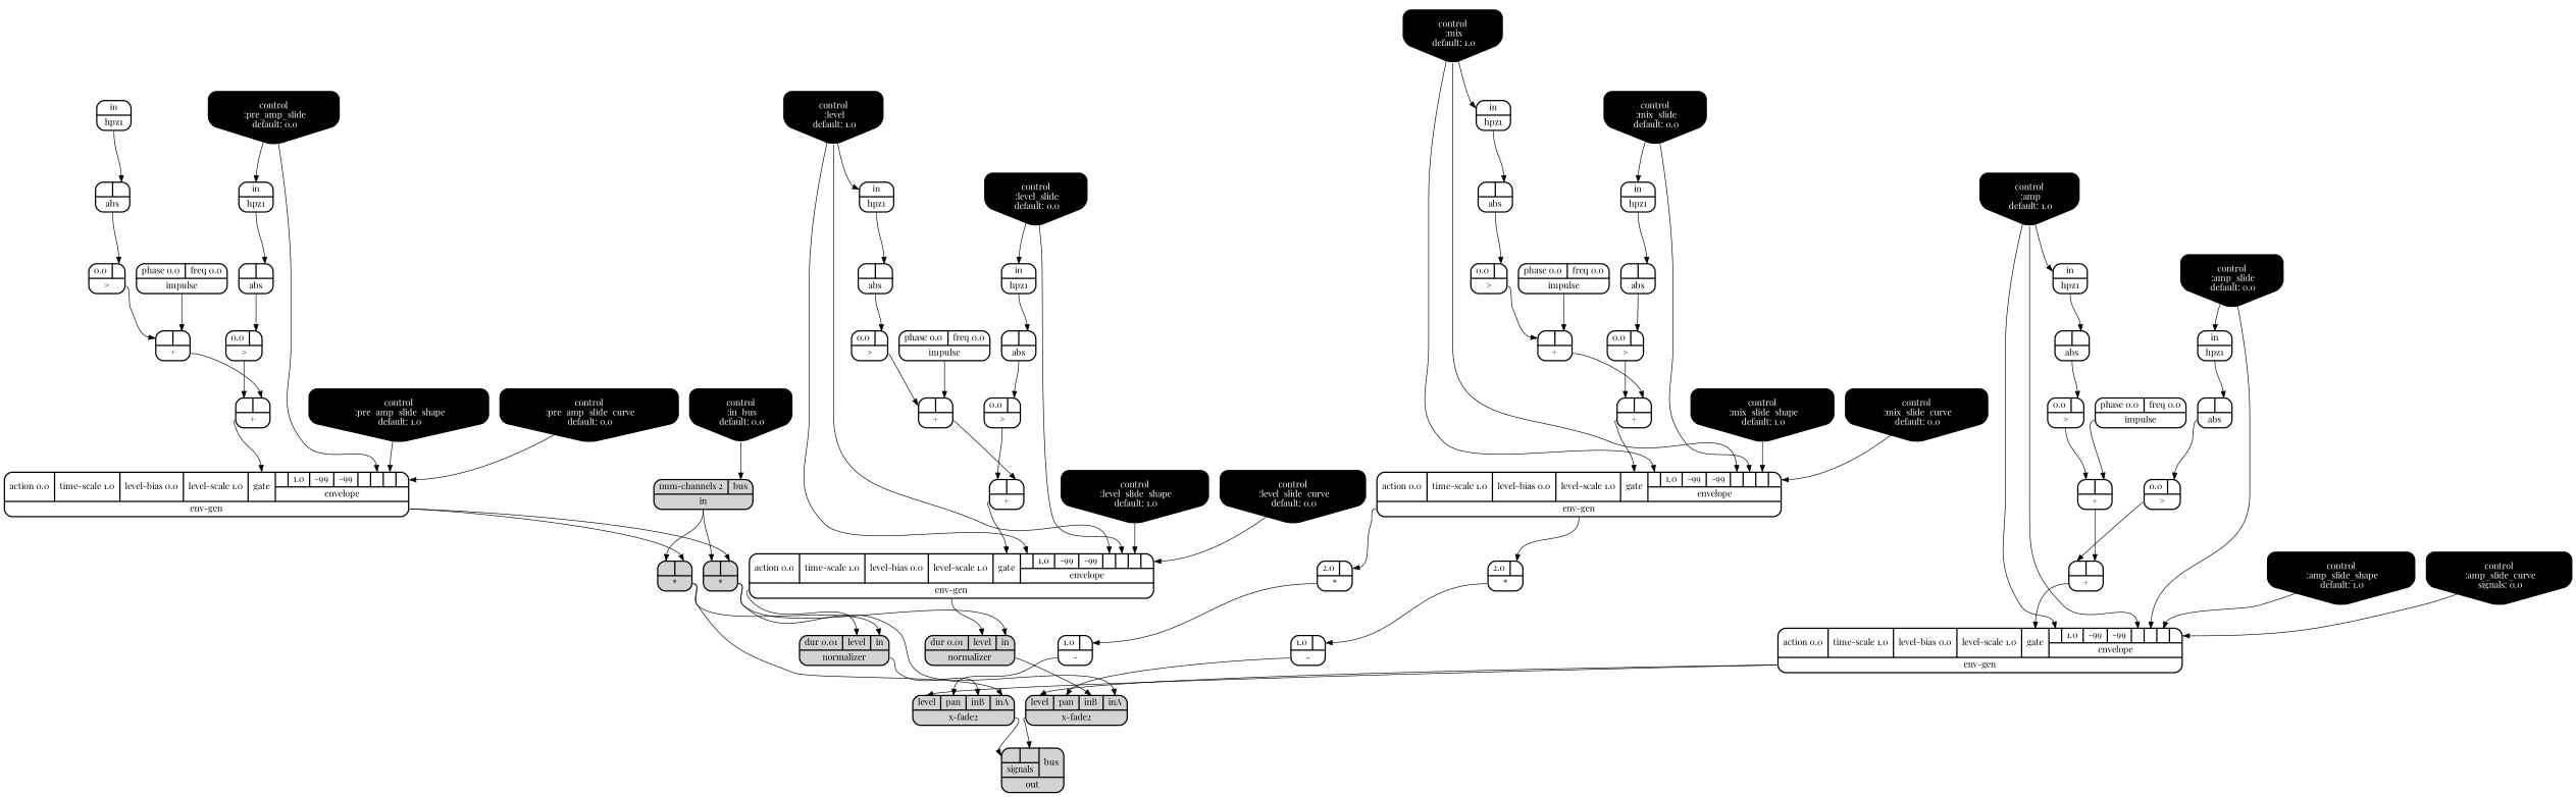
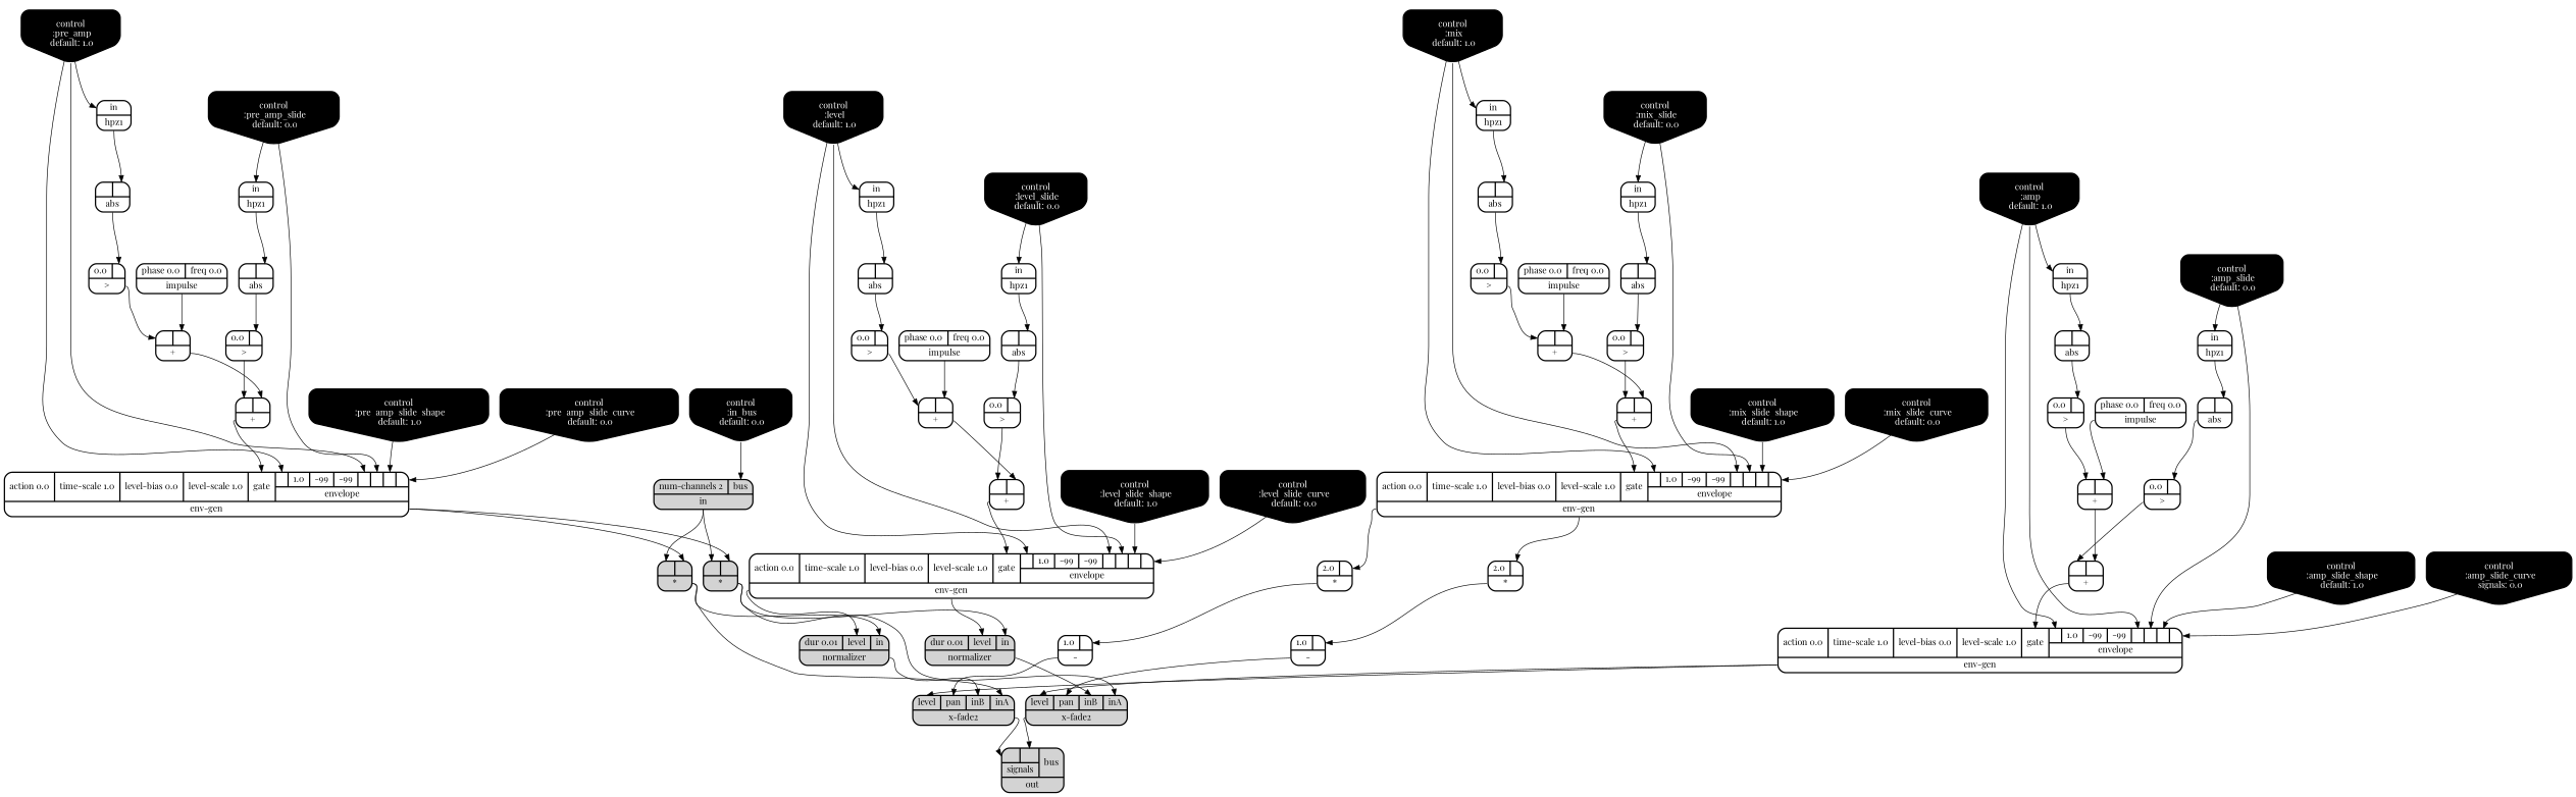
  digraph {
    fontname="Playfair Display"
    node [fontname="Playfair Display" rankdir=LR shape=record style="bold, rounded"]
    edge [fontname="Playfair Display" headport=a tailport=__UG_NAME__]
    n1 [label="{{ <b> 2.0|<a> } |<__UG_NAME__>* }"]
    n2 [label="{{ <b> 1.0|<a> } |<__UG_NAME__>- }"]
    n3 [label="{{ <level> level|<pan> pan|<inb> inB|<ina> inA} |<__UG_NAME__>x-fade2 }" style="filled, bold, rounded"]
    n4 [label="{{ <b> |<a> } |<__UG_NAME__>* }" style="filled, bold, rounded"]
    n5 [label="{{ <dur> dur 0.01|<level> level|<in> in} |<__UG_NAME__>normalizer }" style="filled, bold, rounded"]
    n6 [label="{{ {{<signals___x____fade2___0>|<signals___x____fade2___1>}|signals}|<bus> bus} |<__UG_NAME__>out }" style="filled, bold, rounded"]
    n7 [label="{{ <b> |<a> } |<__UG_NAME__>* }" style="filled, bold, rounded"]
    n8 [label="{{ <dur> dur 0.01|<level> level|<in> in} |<__UG_NAME__>normalizer }" style="filled, bold, rounded"]
    n9 [label="{{ <level> level|<pan> pan|<inb> inB|<ina> inA} |<__UG_NAME__>x-fade2 }" style="filled, bold, rounded"]
    n10 [label="{{ <b> 2.0|<a> } |<__UG_NAME__>* }"]
    n11 [label="{{ <b> 1.0|<a> } |<__UG_NAME__>- }"]
    n12 [label="{{ <b> |<a> } |<__UG_NAME__>+ }"]
    n13 [label="{{ <b> |<a> } |<__UG_NAME__>+ }"]
    n14 [label="{{ <action> action 0.0|<time____scale> time-scale 1.0|<level____bias> level-bias 0.0|<level____scale> level-scale 1.0|<gate> gate|{{<envelope___control___0>|1.0|-99|-99|<envelope___control___4>|<envelope___control___5>|<envelope___control___6>|<envelope___control___7>}|envelope}} |<__UG_NAME__>env-gen }"]
    n15 [label="{{ <b> |<a> } |<__UG_NAME__>+ }"]
    n16 [label="{{ <b> |<a> } |<__UG_NAME__>+ }"]
    n17 [label="{{ <action> action 0.0|<time____scale> time-scale 1.0|<level____bias> level-bias 0.0|<level____scale> level-scale 1.0|<gate> gate|{{<envelope___control___0>|1.0|-99|-99|<envelope___control___4>|<envelope___control___5>|<envelope___control___6>|<envelope___control___7>}|envelope}} |<__UG_NAME__>env-gen }"]
    n18 [label="{{ <b> |<a> } |<__UG_NAME__>+ }"]
    n19 [label="{{ <b> |<a> } |<__UG_NAME__>+ }"]
    n20 [label="{{ <action> action 0.0|<time____scale> time-scale 1.0|<level____bias> level-bias 0.0|<level____scale> level-scale 1.0|<gate> gate|{{<envelope___control___0>|1.0|-99|-99|<envelope___control___4>|<envelope___control___5>|<envelope___control___6>|<envelope___control___7>}|envelope}} |<__UG_NAME__>env-gen }"]
    n21 [label="{{ <b> |<a> } |<__UG_NAME__>+ }"]
    n22 [label="{{ <b> |<a> } |<__UG_NAME__>+ }"]
    n23 [label="{{ <action> action 0.0|<time____scale> time-scale 1.0|<level____bias> level-bias 0.0|<level____scale> level-scale 1.0|<gate> gate|{{<envelope___control___0>|1.0|-99|-99|<envelope___control___4>|<envelope___control___5>|<envelope___control___6>|<envelope___control___7>}|envelope}} |<__UG_NAME__>env-gen }"]
    n24 [label="{{ <b> 0.0|<a> } |<__UG_NAME__>\> }"]
    n25 [label="{{ <b> 0.0|<a> } |<__UG_NAME__>\> }"]
    n26 [label="{{ <b> 0.0|<a> } |<__UG_NAME__>\> }"]
    n27 [label="{{ <b> 0.0|<a> } |<__UG_NAME__>\> }"]
    n28 [label="{{ <b> 0.0|<a> } |<__UG_NAME__>\> }"]
    n29 [label="{{ <b> 0.0|<a> } |<__UG_NAME__>\> }"]
    n30 [label="{{ <b> 0.0|<a> } |<__UG_NAME__>\> }"]
    n31 [label="{{ <b> 0.0|<a> } |<__UG_NAME__>\> }"]
    n32 [label="{{ <b> |<a> } |<__UG_NAME__>abs }"]
    n33 [label="{{ <b> |<a> } |<__UG_NAME__>abs }"]
    n34 [label="{{ <b> |<a> } |<__UG_NAME__>abs }"]
    n35 [label="{{ <b> |<a> } |<__UG_NAME__>abs }"]
    n36 [label="{{ <b> |<a> } |<__UG_NAME__>abs }"]
    n37 [label="{{ <b> |<a> } |<__UG_NAME__>abs }"]
    n38 [label="{{ <b> |<a> } |<__UG_NAME__>abs }"]
    n39 [label="{{ <b> |<a> } |<__UG_NAME__>abs }"]
    n40 [fillcolor=black fontcolor=white label="control\n :amp\n default: 1.0" shape=invhouse style="rounded, filled, bold" rankdir=""]
    n41 [label="{{ <in> in} |<__UG_NAME__>hpz1 }"]
    n42 [fillcolor=black fontcolor=white label="control\n :amp_slide\n default: 0.0" shape=invhouse style="rounded, filled, bold" rankdir=""]
    n43 [label="{{ <in> in} |<__UG_NAME__>hpz1 }"]
    n44 [fillcolor=black fontcolor=white label="control\n :amp_slide_shape\n default: 1.0" shape=invhouse style="rounded, filled, bold" rankdir=""]
    n45 [fillcolor=black fontcolor=white label="control\n :amp_slide_curve\n signals: 0.0" shape=invhouse style="rounded, filled, bold" rankdir=""]
    n46 [fillcolor=black fontcolor=white label="control\n :mix\n default: 1.0" shape=invhouse style="rounded, filled, bold" rankdir=""]
    n47 [label="{{ <in> in} |<__UG_NAME__>hpz1 }"]
    n48 [fillcolor=black fontcolor=white label="control\n :mix_slide\n default: 0.0" shape=invhouse style="rounded, filled, bold" rankdir=""]
    n49 [label="{{ <in> in} |<__UG_NAME__>hpz1 }"]
    n50 [fillcolor=black fontcolor=white label="control\n :mix_slide_shape\n default: 1.0" shape=invhouse style="rounded, filled, bold" rankdir=""]
    n51 [fillcolor=black fontcolor=white label="control\n :mix_slide_curve\n default: 0.0" shape=invhouse style="rounded, filled, bold" rankdir=""]
+   n52 [fillcolor=black fontcolor=white label="control\n :pre_amp\n default: 1.0" shape=invhouse style="rounded, filled, bold" rankdir=""]
    n53 [label="{{ <in> in} |<__UG_NAME__>hpz1 }"]
    n54 [fillcolor=black fontcolor=white label="control\n :pre_amp_slide\n default: 0.0" shape=invhouse style="rounded, filled, bold" rankdir=""]
    n55 [label="{{ <in> in} |<__UG_NAME__>hpz1 }"]
    n56 [fillcolor=black fontcolor=white label="control\n :pre_amp_slide_shape\n default: 1.0" shape=invhouse style="rounded, filled, bold" rankdir=""]
    n57 [fillcolor=black fontcolor=white label="control\n :pre_amp_slide_curve\n default: 0.0" shape=invhouse style="rounded, filled, bold" rankdir=""]
    n58 [fillcolor=black fontcolor=white label="control\n :level\n default: 1.0" shape=invhouse style="rounded, filled, bold" rankdir=""]
    n59 [label="{{ <in> in} |<__UG_NAME__>hpz1 }"]
    n60 [fillcolor=black fontcolor=white label="control\n :level_slide\n default: 0.0" shape=invhouse style="rounded, filled, bold" rankdir=""]
    n61 [label="{{ <in> in} |<__UG_NAME__>hpz1 }"]
    n62 [fillcolor=black fontcolor=white label="control\n :level_slide_shape\n default: 1.0" shape=invhouse style="rounded, filled, bold" rankdir=""]
    n63 [fillcolor=black fontcolor=white label="control\n :level_slide_curve\n default: 0.0" shape=invhouse style="rounded, filled, bold" rankdir=""]
    n64 [fillcolor=black fontcolor=white label="control\n :in_bus\n default: 0.0" shape=invhouse style="rounded, filled, bold" rankdir=""]
    n65 [label="{{ <num____channels> num-channels 2|<bus> bus} |<__UG_NAME__>in }" style="filled, bold, rounded"]
    n66 [label="{{ <phase> phase 0.0|<freq> freq 0.0} |<__UG_NAME__>impulse }"]
    n67 [label="{{ <phase> phase 0.0|<freq> freq 0.0} |<__UG_NAME__>impulse }"]
    n68 [label="{{ <phase> phase 0.0|<freq> freq 0.0} |<__UG_NAME__>impulse }"]
    n69 [label="{{ <phase> phase 0.0|<freq> freq 0.0} |<__UG_NAME__>impulse }"]
    n1 -> n2
    n2 -> n3 [headport=pan]
    n3 -> n6 [headport=signals___x____fade2___1]
    n4 -> n3 [headport=ina]
    n4 -> n5 [headport=in]
    n5 -> n3 [headport=inb]
    n7 -> n8 [headport=in]
    n7 -> n9 [headport=ina]
    n8 -> n9 [headport=inb]
    n9 -> n6 [headport=signals___x____fade2___0]
    n10 -> n11
    n11 -> n9 [headport=pan]
    n12 -> n13
    n13 -> n14 [headport=gate]
    n14 -> n1
    n14 -> n10
    n15 -> n16
    n16 -> n17 [headport=gate]
    n17 -> n3 [headport=level]
    n17 -> n9 [headport=level]
    n18 -> n19
    n19 -> n20 [headport=gate]
    n20 -> n4
    n20 -> n7
    n21 -> n22
    n22 -> n23 [headport=gate]
    n23 -> n5 [headport=level]
    n23 -> n8 [headport=level]
    n24 -> n22 [headport=b]
    n25 -> n12 [headport=b]
    n26 -> n13 [headport=b]
    n27 -> n15 [headport=b]
    n28 -> n16 [headport=b]
    n29 -> n18 [headport=b]
    n30 -> n19 [headport=b]
    n31 -> n21 [headport=b]
    n32 -> n24
    n33 -> n25
    n34 -> n26
    n35 -> n27
    n36 -> n28
    n37 -> n29
    n38 -> n30
    n39 -> n31
    n40 -> n17 [headport=envelope___control___0]
    n40 -> n17 [headport=envelope___control___4]
    n40 -> n41 [headport=in]
    n41 -> n35
    n42 -> n17 [headport=envelope___control___5]
    n42 -> n43 [headport=in]
    n43 -> n36
    n44 -> n17 [headport=envelope___control___6]
    n45 -> n17 [headport=envelope___control___7]
    n46 -> n14 [headport=envelope___control___0]
    n46 -> n14 [headport=envelope___control___4]
    n46 -> n47 [headport=in]
    n47 -> n33
    n48 -> n14 [headport=envelope___control___5]
    n48 -> n49 [headport=in]
    n49 -> n34
    n50 -> n14 [headport=envelope___control___6]
    n51 -> n14 [headport=envelope___control___7]
+   n52 -> n20 [headport=envelope___control___0]
+   n52 -> n20 [headport=envelope___control___4]
+   n52 -> n53 [headport=in]
    n53 -> n37
    n54 -> n20 [headport=envelope___control___5]
    n54 -> n55 [headport=in]
    n55 -> n38
    n56 -> n20 [headport=envelope___control___6]
    n57 -> n20 [headport=envelope___control___7]
    n58 -> n23 [headport=envelope___control___0]
    n58 -> n23 [headport=envelope___control___4]
    n58 -> n59 [headport=in]
    n59 -> n39
    n60 -> n23 [headport=envelope___control___5]
    n60 -> n61 [headport=in]
    n61 -> n32
    n62 -> n23 [headport=envelope___control___6]
    n63 -> n23 [headport=envelope___control___7]
    n64 -> n65 [headport=bus]
    n65 -> n4 [headport=b]
    n65 -> n7 [headport=b]
    n66 -> n12
    n67 -> n15
    n68 -> n18
    n69 -> n21
  }
